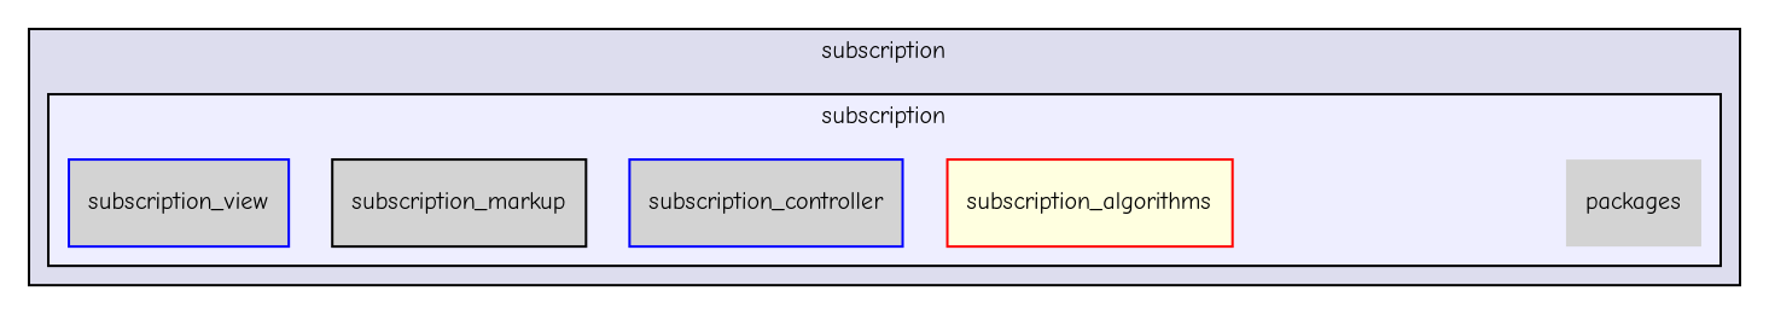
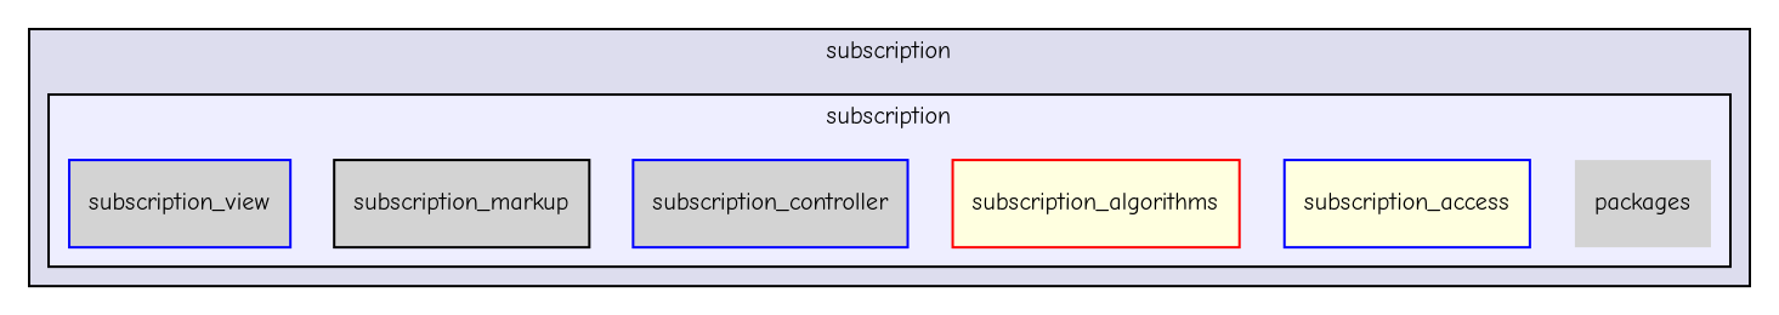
  digraph {
    compound=true
    fontname="Comic Neue"
    node [fontname="Comic Neue" fontsize=10 shape=box style=filled fillcolor=lightgrey color=blue]
    n1 [label=packages shape=plaintext color=red]
+   n2 [fillcolor=lightyellow label=subscription_access]
    n3 [color=red fillcolor=lightyellow label=subscription_algorithms]
    n4 [label=subscription_controller]
    n5 [color=black label=subscription_markup]
    n6 [label=subscription_view]
    subgraph cluster_1 {
      bgcolor="#ddddee"
      fontsize=10
      label=subscription
      pencolor=black
      subgraph cluster_2 {
        bgcolor="#eeeeff"
        fontsize=10
        pencolor=black
        n1
+       n2
        n3
        n4
        n5
        n6
      }
    }
  }
